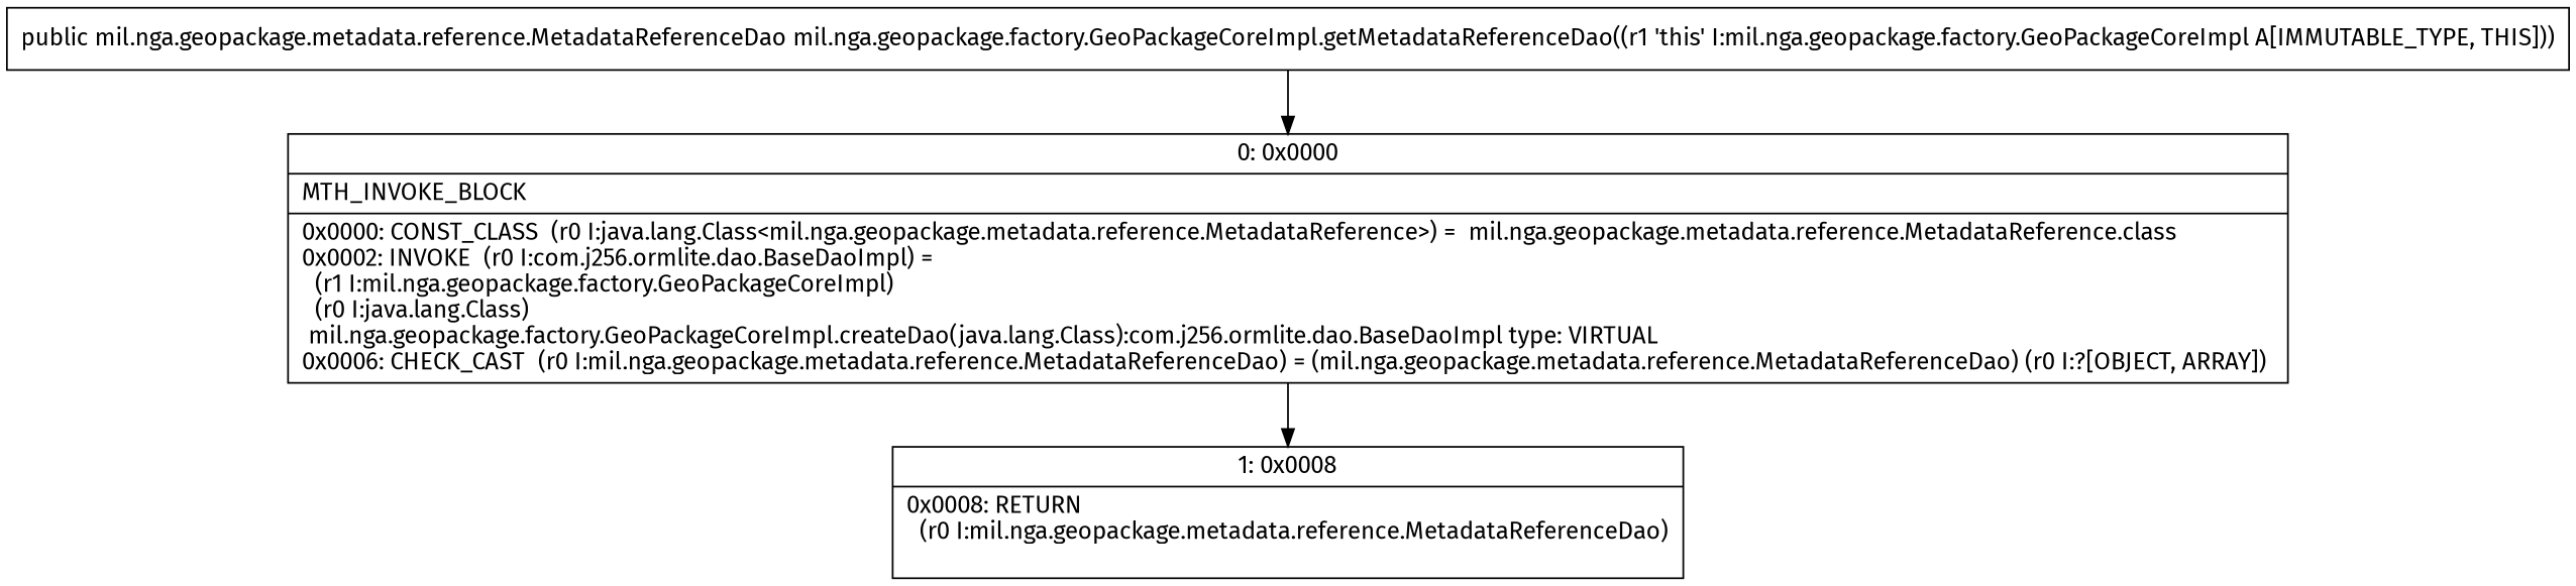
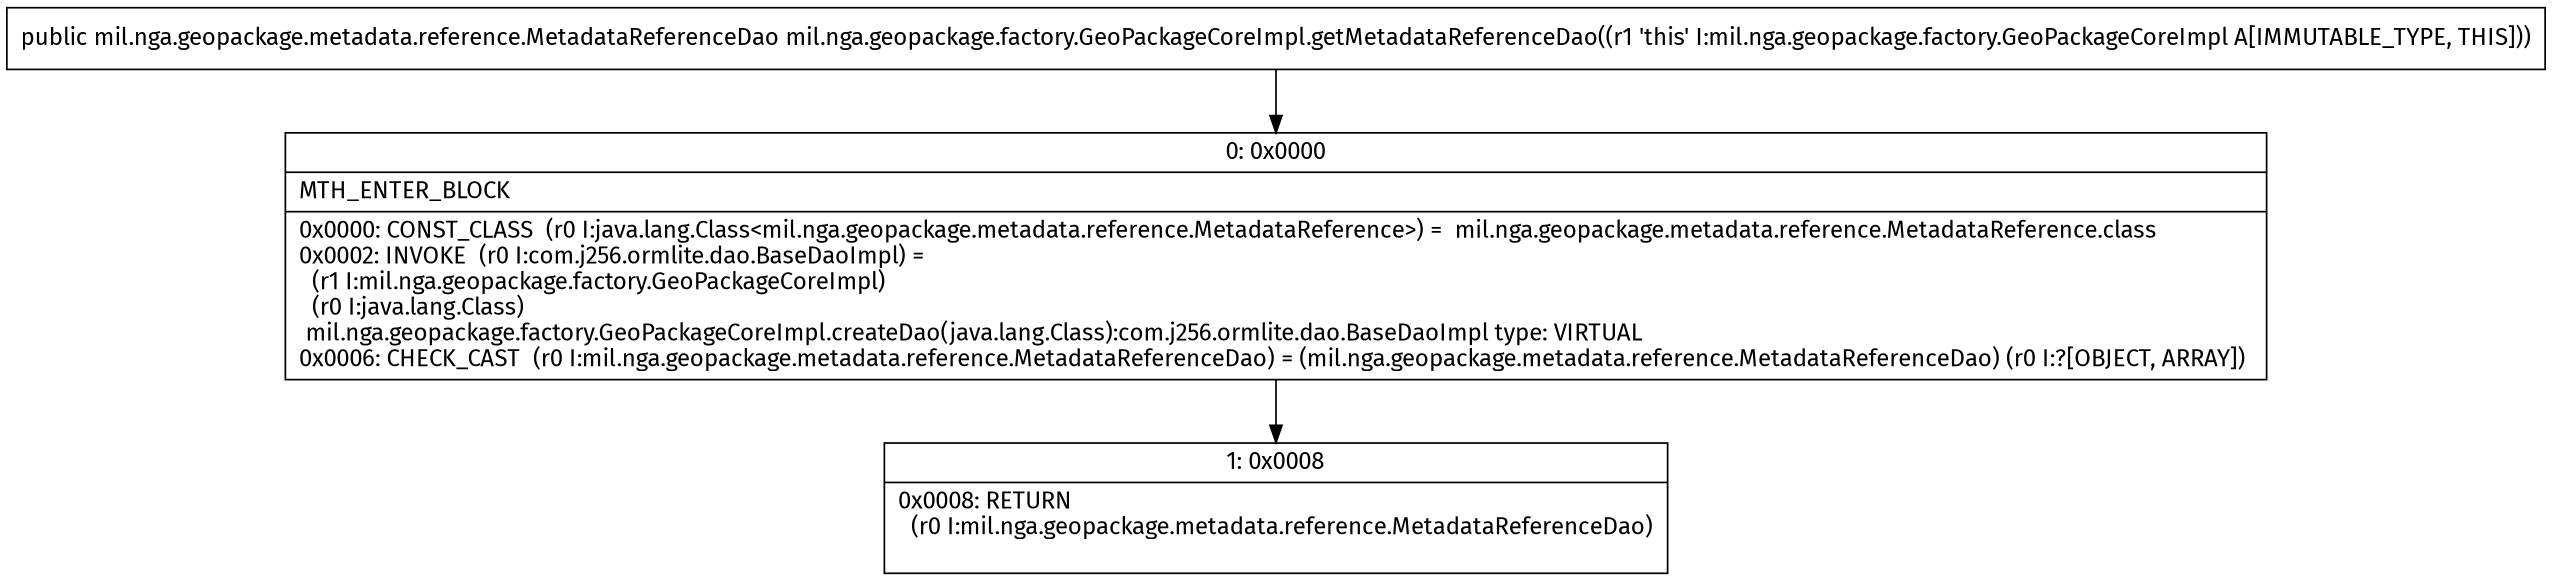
  digraph {
    fontname="Fira Sans"
    node [shape=record fontname="Fira Sans"]
    edge [fontname="Fira Sans"]
-   n1 [label="{0\:\ 0x0000|MTH_INVOKE_BLOCK\l|0x0000: CONST_CLASS  (r0 I:java.lang.Class\<mil.nga.geopackage.metadata.reference.MetadataReference\>) =  mil.nga.geopackage.metadata.reference.MetadataReference.class \l0x0002: INVOKE  (r0 I:com.j256.ormlite.dao.BaseDaoImpl) = \l  (r1 I:mil.nga.geopackage.factory.GeoPackageCoreImpl)\l  (r0 I:java.lang.Class)\l mil.nga.geopackage.factory.GeoPackageCoreImpl.createDao(java.lang.Class):com.j256.ormlite.dao.BaseDaoImpl type: VIRTUAL \l0x0006: CHECK_CAST  (r0 I:mil.nga.geopackage.metadata.reference.MetadataReferenceDao) = (mil.nga.geopackage.metadata.reference.MetadataReferenceDao) (r0 I:?[OBJECT, ARRAY]) \l}"]
+   n1 [label="{0\:\ 0x0000|MTH_ENTER_BLOCK\l|0x0000: CONST_CLASS  (r0 I:java.lang.Class\<mil.nga.geopackage.metadata.reference.MetadataReference\>) =  mil.nga.geopackage.metadata.reference.MetadataReference.class \l0x0002: INVOKE  (r0 I:com.j256.ormlite.dao.BaseDaoImpl) = \l  (r1 I:mil.nga.geopackage.factory.GeoPackageCoreImpl)\l  (r0 I:java.lang.Class)\l mil.nga.geopackage.factory.GeoPackageCoreImpl.createDao(java.lang.Class):com.j256.ormlite.dao.BaseDaoImpl type: VIRTUAL \l0x0006: CHECK_CAST  (r0 I:mil.nga.geopackage.metadata.reference.MetadataReferenceDao) = (mil.nga.geopackage.metadata.reference.MetadataReferenceDao) (r0 I:?[OBJECT, ARRAY]) \l}"]
    n2 [label="{1\:\ 0x0008|0x0008: RETURN  \l  (r0 I:mil.nga.geopackage.metadata.reference.MetadataReferenceDao)\l \l}"]
    n3 [label="{public mil.nga.geopackage.metadata.reference.MetadataReferenceDao mil.nga.geopackage.factory.GeoPackageCoreImpl.getMetadataReferenceDao((r1 'this' I:mil.nga.geopackage.factory.GeoPackageCoreImpl A[IMMUTABLE_TYPE, THIS])) }"]
    n1 -> n2
    n3 -> n1
  }
